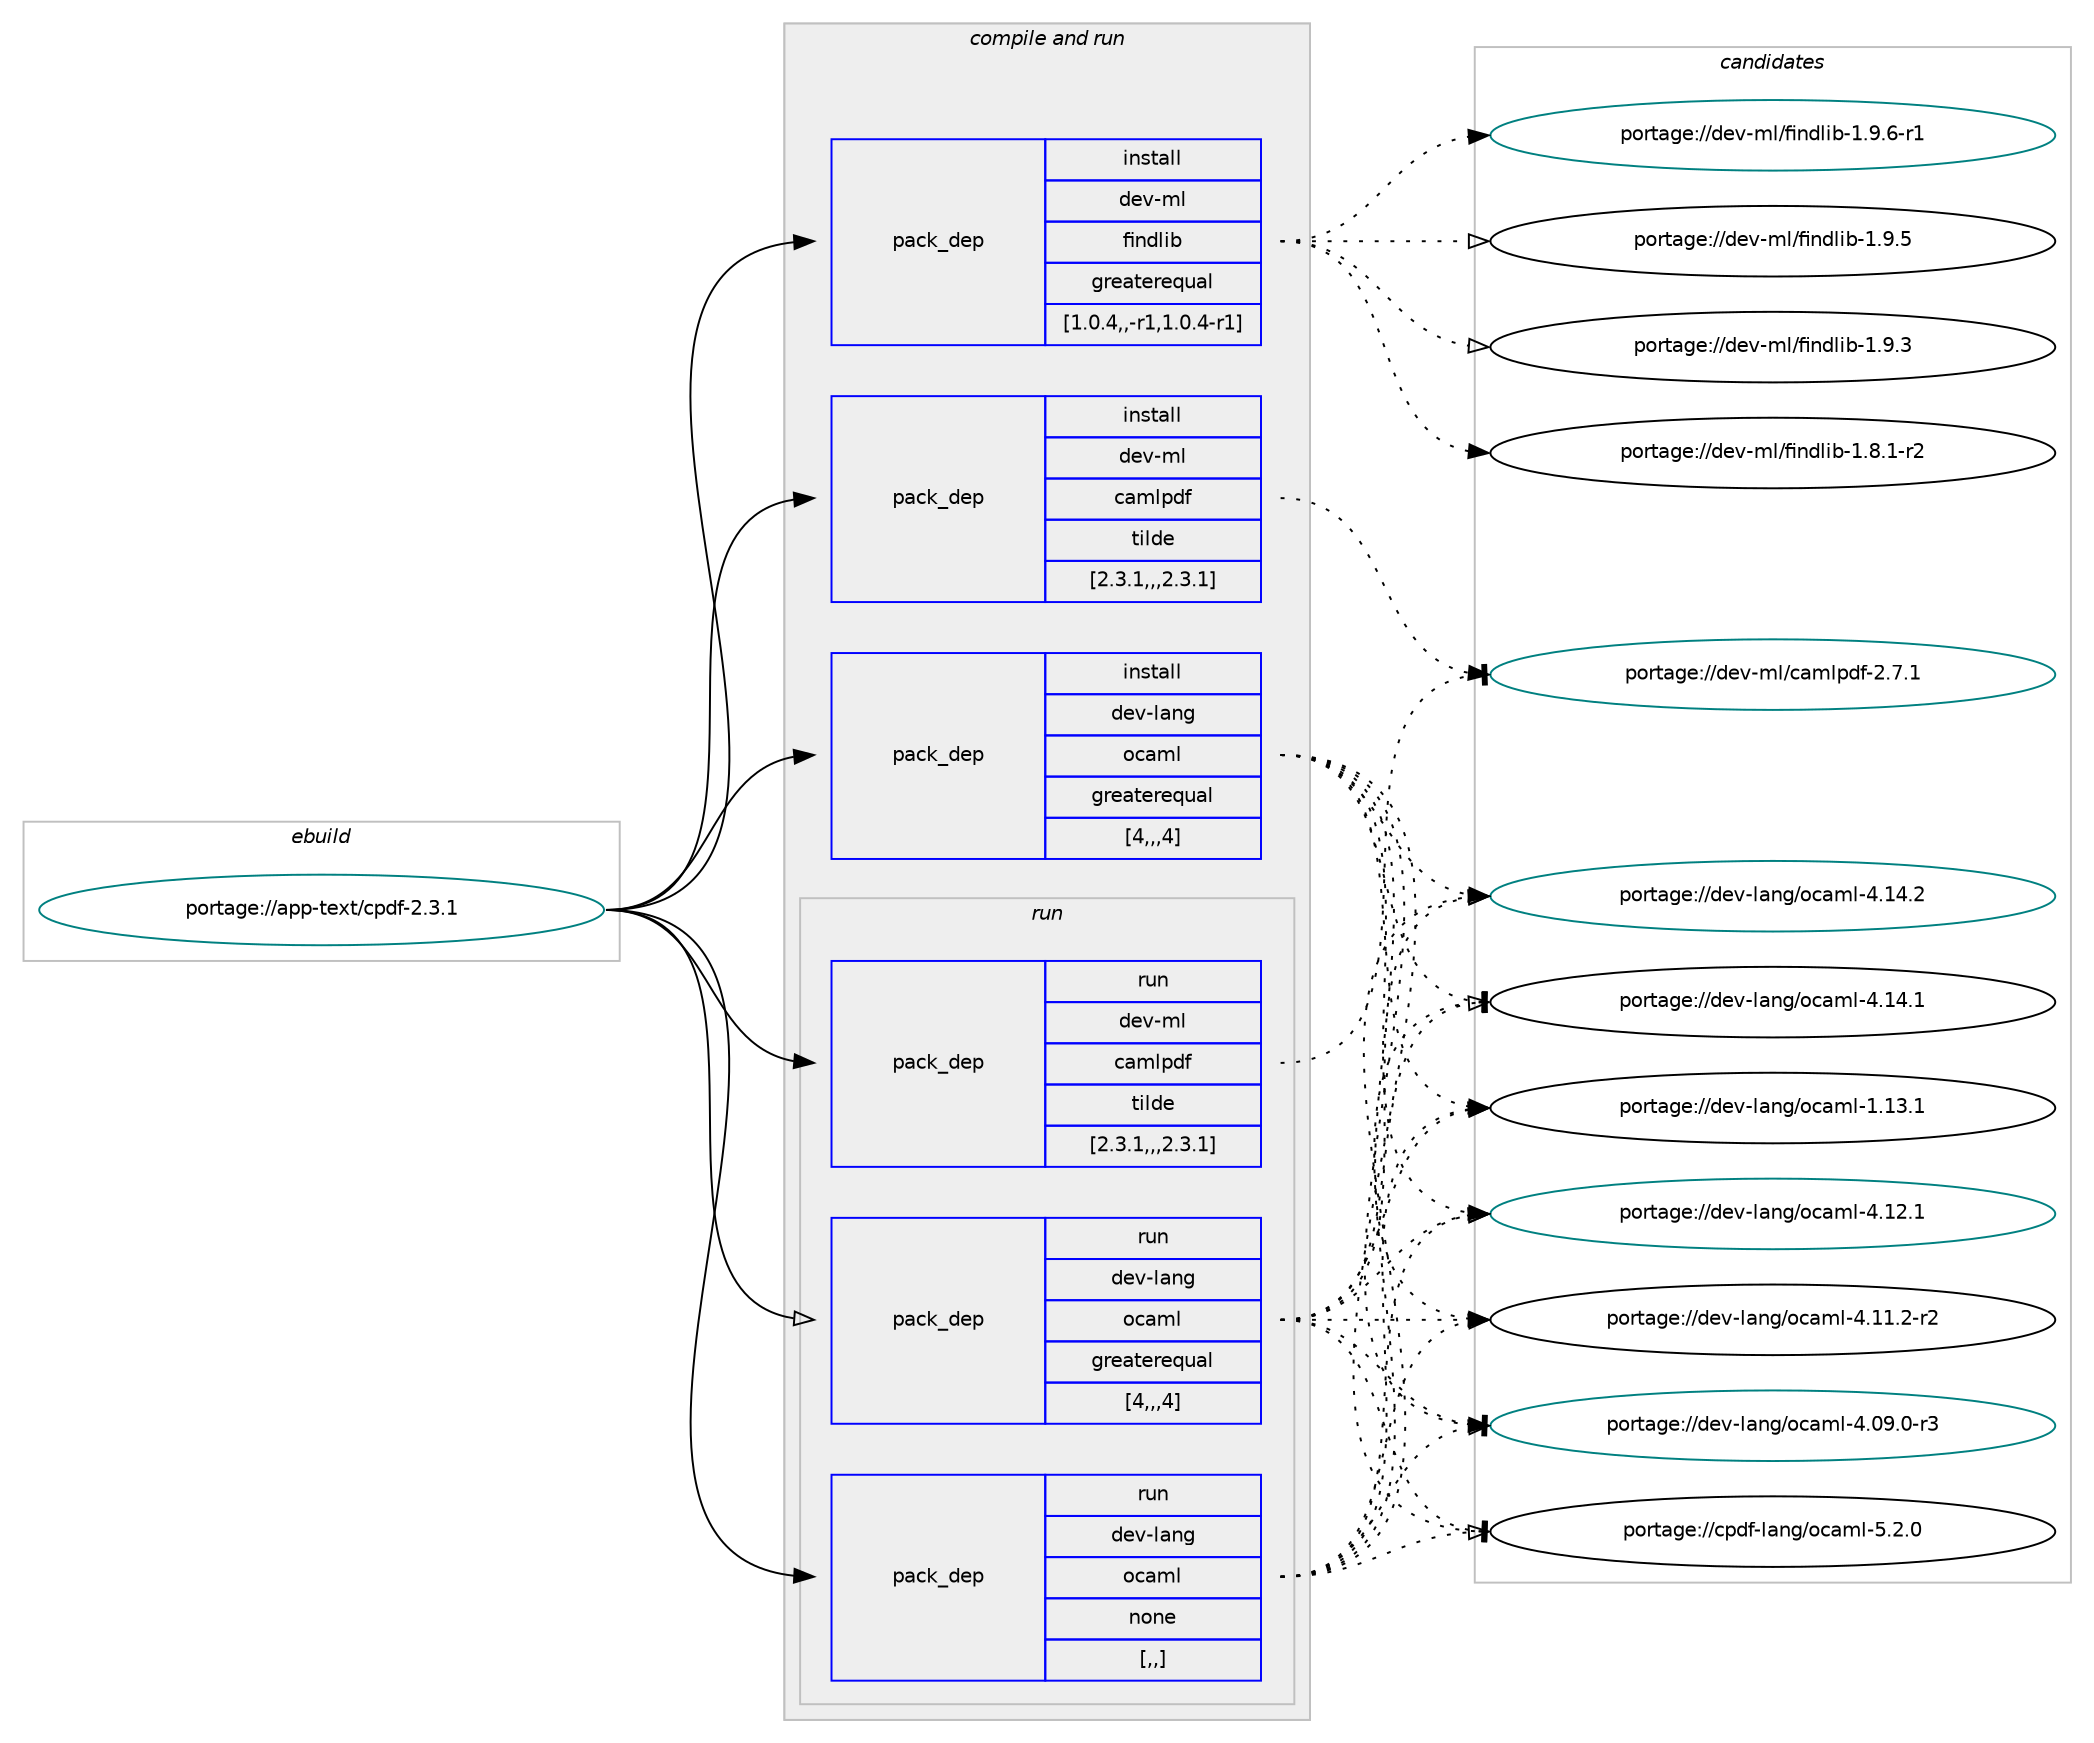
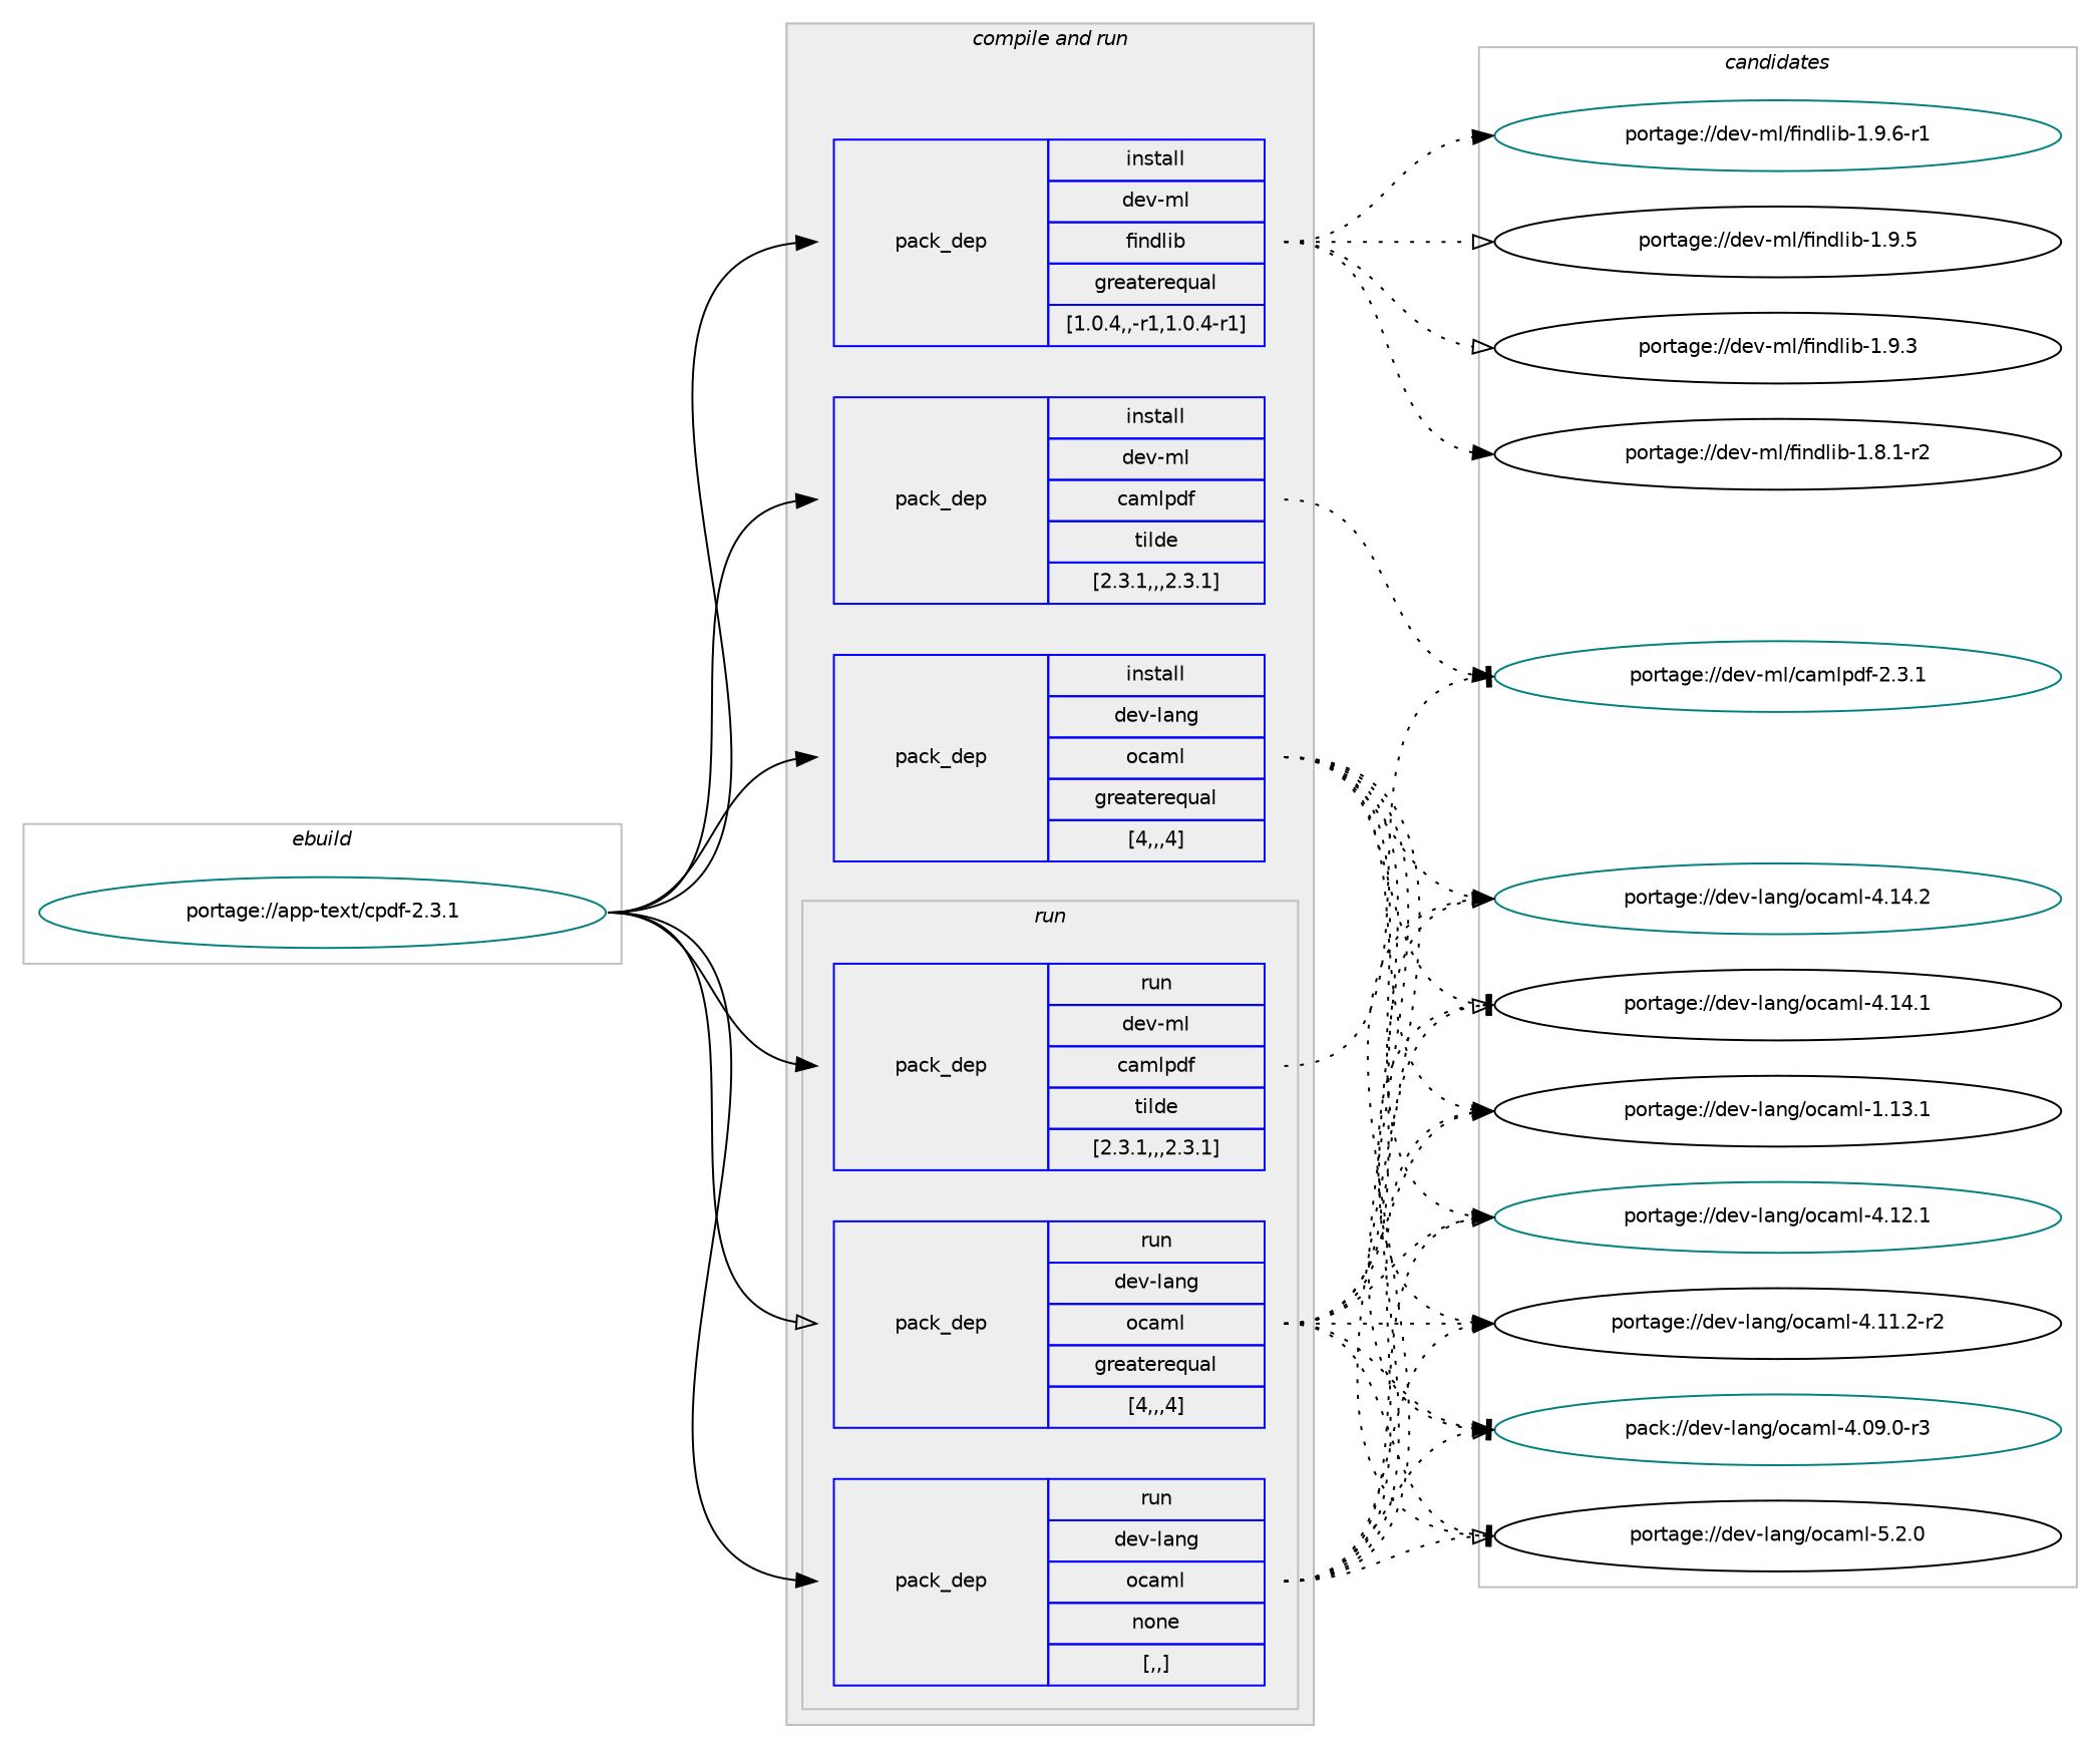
  digraph {
    compound=true
    concentrate=true
    fontname=Helvetica
    fontsize=10
    newrank=true
    rankdir=LR
    ranksep=1.5
    node [color=black fontname=Helvetica fontsize=10]
    edge [arrowhead=normal headport=w style=dotted tailport=e weight=100]
    n1 [color=teal label="portage://app-text/cpdf-2.3.1" width=4]
    n2 [color=blue label=<<TABLE BORDER="0" CELLBORDER="1" CELLSPACING="0" CELLPADDING="4" WIDTH="220"><TR><TD ROWSPAN="6" CELLPADDING="30">pack_dep</TD></TR><TR><TD WIDTH="110">install</TD></TR><TR><TD>dev-lang</TD></TR><TR><TD>ocaml</TD></TR><TR><TD>greaterequal</TD></TR><TR><TD>[4,,,4]</TD></TR></TABLE>> shape=none]
    n3 [color=blue label=<<TABLE BORDER="0" CELLBORDER="1" CELLSPACING="0" CELLPADDING="4" WIDTH="220"><TR><TD ROWSPAN="6" CELLPADDING="30">pack_dep</TD></TR><TR><TD WIDTH="110">install</TD></TR><TR><TD>dev-ml</TD></TR><TR><TD>camlpdf</TD></TR><TR><TD>tilde</TD></TR><TR><TD>[2.3.1,,,2.3.1]</TD></TR></TABLE>> shape=none]
    n4 [color=blue label=<<TABLE BORDER="0" CELLBORDER="1" CELLSPACING="0" CELLPADDING="4" WIDTH="220"><TR><TD ROWSPAN="6" CELLPADDING="30">pack_dep</TD></TR><TR><TD WIDTH="110">install</TD></TR><TR><TD>dev-ml</TD></TR><TR><TD>findlib</TD></TR><TR><TD>greaterequal</TD></TR><TR><TD>[1.0.4,,-r1,1.0.4-r1]</TD></TR></TABLE>> shape=none]
    n5 [color=blue label=<<TABLE BORDER="0" CELLBORDER="1" CELLSPACING="0" CELLPADDING="4" WIDTH="220"><TR><TD ROWSPAN="6" CELLPADDING="30">pack_dep</TD></TR><TR><TD WIDTH="110">run</TD></TR><TR><TD>dev-lang</TD></TR><TR><TD>ocaml</TD></TR><TR><TD>greaterequal</TD></TR><TR><TD>[4,,,4]</TD></TR></TABLE>> shape=none]
    n6 [color=blue label=<<TABLE BORDER="0" CELLBORDER="1" CELLSPACING="0" CELLPADDING="4" WIDTH="220"><TR><TD ROWSPAN="6" CELLPADDING="30">pack_dep</TD></TR><TR><TD WIDTH="110">run</TD></TR><TR><TD>dev-lang</TD></TR><TR><TD>ocaml</TD></TR><TR><TD>none</TD></TR><TR><TD>[,,]</TD></TR></TABLE>> shape=none]
    n7 [color=blue label=<<TABLE BORDER="0" CELLBORDER="1" CELLSPACING="0" CELLPADDING="4" WIDTH="220"><TR><TD ROWSPAN="6" CELLPADDING="30">pack_dep</TD></TR><TR><TD WIDTH="110">run</TD></TR><TR><TD>dev-ml</TD></TR><TR><TD>camlpdf</TD></TR><TR><TD>tilde</TD></TR><TR><TD>[2.3.1,,,2.3.1]</TD></TR></TABLE>> shape=none]
-   n8 [label="portage://cpdf-lang/ocaml-5.2.0" width=4]
+   n8 [label="portage://dev-lang/ocaml-5.2.0" width=4]
    n9 [color=teal label="portage://dev-lang/ocaml-4.14.2" width=4]
    n10 [label="portage://dev-lang/ocaml-4.14.1" width=4]
    n11 [label="portage://dev-lang/ocaml-1.13.1" width=4]
    n12 [color=teal label="portage://dev-lang/ocaml-4.12.1" width=4]
    n13 [label="portage://dev-lang/ocaml-4.11.2-r2" width=4]
-   n14 [color=teal label="portage://dev-lang/ocaml-4.09.0-r3" width=4]
-   n15 [color=teal label="portage://dev-ml/camlpdf-2.7.1" width=4]
+   n14 [color=teal label="pack://dev-lang/ocaml-4.09.0-r3" width=4]
+   n15 [color=teal label="portage://dev-ml/camlpdf-2.3.1" width=4]
    n16 [color=teal label="portage://dev-ml/findlib-1.9.6-r1" width=4]
    n17 [label="portage://dev-ml/findlib-1.9.5" width=4]
    n18 [label="portage://dev-ml/findlib-1.9.3" width=4]
    n19 [label="portage://dev-ml/findlib-1.8.1-r2" width=4]
    subgraph cluster_1 {
      color=gray
      label=<<i>ebuild</i>>
      n1
    }
    subgraph cluster_2 {
      color=gray
      label=<<i>dependencies</i>>
      subgraph cluster_3 {
        color=gray
        fillcolor="#eeeeee"
        label=<<i>compile</i>>
        style=filled
        subgraph sub_4 {
          color=gray
          fillcolor="#eeeeee"
          label=<<i>compile</i>>
          style=filled
          n2
        }
        subgraph sub_5 {
          color=gray
          fillcolor="#eeeeee"
          label=<<i>compile</i>>
          style=filled
          n3
        }
        subgraph sub_6 {
          color=gray
          fillcolor="#eeeeee"
          label=<<i>compile</i>>
          style=filled
          n4
        }
      }
      subgraph cluster_7 {
        color=gray
        fillcolor="#eeeeee"
        label=<<i>compile and run</i>>
        style=filled
      }
      subgraph cluster_8 {
        color=gray
        fillcolor="#eeeeee"
        label=<<i>run</i>>
        style=filled
        subgraph sub_9 {
          color=gray
          fillcolor="#eeeeee"
          label=<<i>run</i>>
          style=filled
          n5
        }
        subgraph sub_10 {
          color=gray
          fillcolor="#eeeeee"
          label=<<i>run</i>>
          style=filled
          n6
        }
        subgraph sub_11 {
          color=gray
          fillcolor="#eeeeee"
          label=<<i>run</i>>
          style=filled
          n7
        }
      }
    }
    subgraph cluster_12 {
      color=gray
      label=<<i>candidates</i>>
      rank=same
      subgraph sub_13 {
        color=black
        label=<<i>candidates</i>>
        nodesep=1
        rank=same
        n8
        n9
        n10
        n11
        n12
        n13
        n14
      }
      subgraph sub_14 {
        color=black
        label=<<i>candidates</i>>
        nodesep=1
        rank=same
        n15
      }
      subgraph sub_15 {
        color=black
        label=<<i>candidates</i>>
        nodesep=1
        rank=same
        n16
        n17
        n18
        n19
      }
      subgraph sub_16 {
        color=black
        label=<<i>candidates</i>>
        nodesep=1
        rank=same
        n8
        n9
        n10
        n11
        n12
        n13
        n14
      }
      subgraph sub_17 {
        color=black
        label=<<i>candidates</i>>
        nodesep=1
        rank=same
        n8
        n9
        n10
        n11
        n12
        n13
        n14
      }
      subgraph sub_18 {
        color=black
        label=<<i>candidates</i>>
        nodesep=1
        rank=same
        n15
      }
    }
    n1 -> n2 [style=solid weight=20]
    n1 -> n3 [style=solid weight=20]
    n1 -> n4 [style=solid weight=20]
    n1 -> n5 [arrowhead=onormal style=solid weight=20]
    n1 -> n6 [style=solid weight=20]
    n1 -> n7 [style=solid weight=20]
    n2 -> n8 [arrowhead=tee]
    n2 -> n9
    n2 -> n10 [arrowhead=tee]
    n2 -> n11
    n2 -> n12
    n2 -> n13
    n2 -> n14
    n3 -> n15
    n4 -> n16
    n4 -> n17 [arrowhead=onormal]
    n4 -> n18 [arrowhead=onormal]
    n4 -> n19
    n5 -> n8 [arrowhead=tee]
    n5 -> n9 [arrowhead=onormal]
    n5 -> n10 [arrowhead=tee]
    n5 -> n11
    n5 -> n12 [arrowhead=onormal]
    n5 -> n13 [arrowhead=onormal]
    n5 -> n14 [arrowhead=tee]
    n6 -> n8 [arrowhead=onormal]
    n6 -> n9 [arrowhead=onormal]
    n6 -> n10 [arrowhead=onormal]
    n6 -> n11 [arrowhead=onormal]
    n6 -> n12 [arrowhead=onormal]
    n6 -> n13 [arrowhead=onormal]
    n6 -> n14 [arrowhead=onormal]
    n7 -> n15 [arrowhead=tee]
  }
